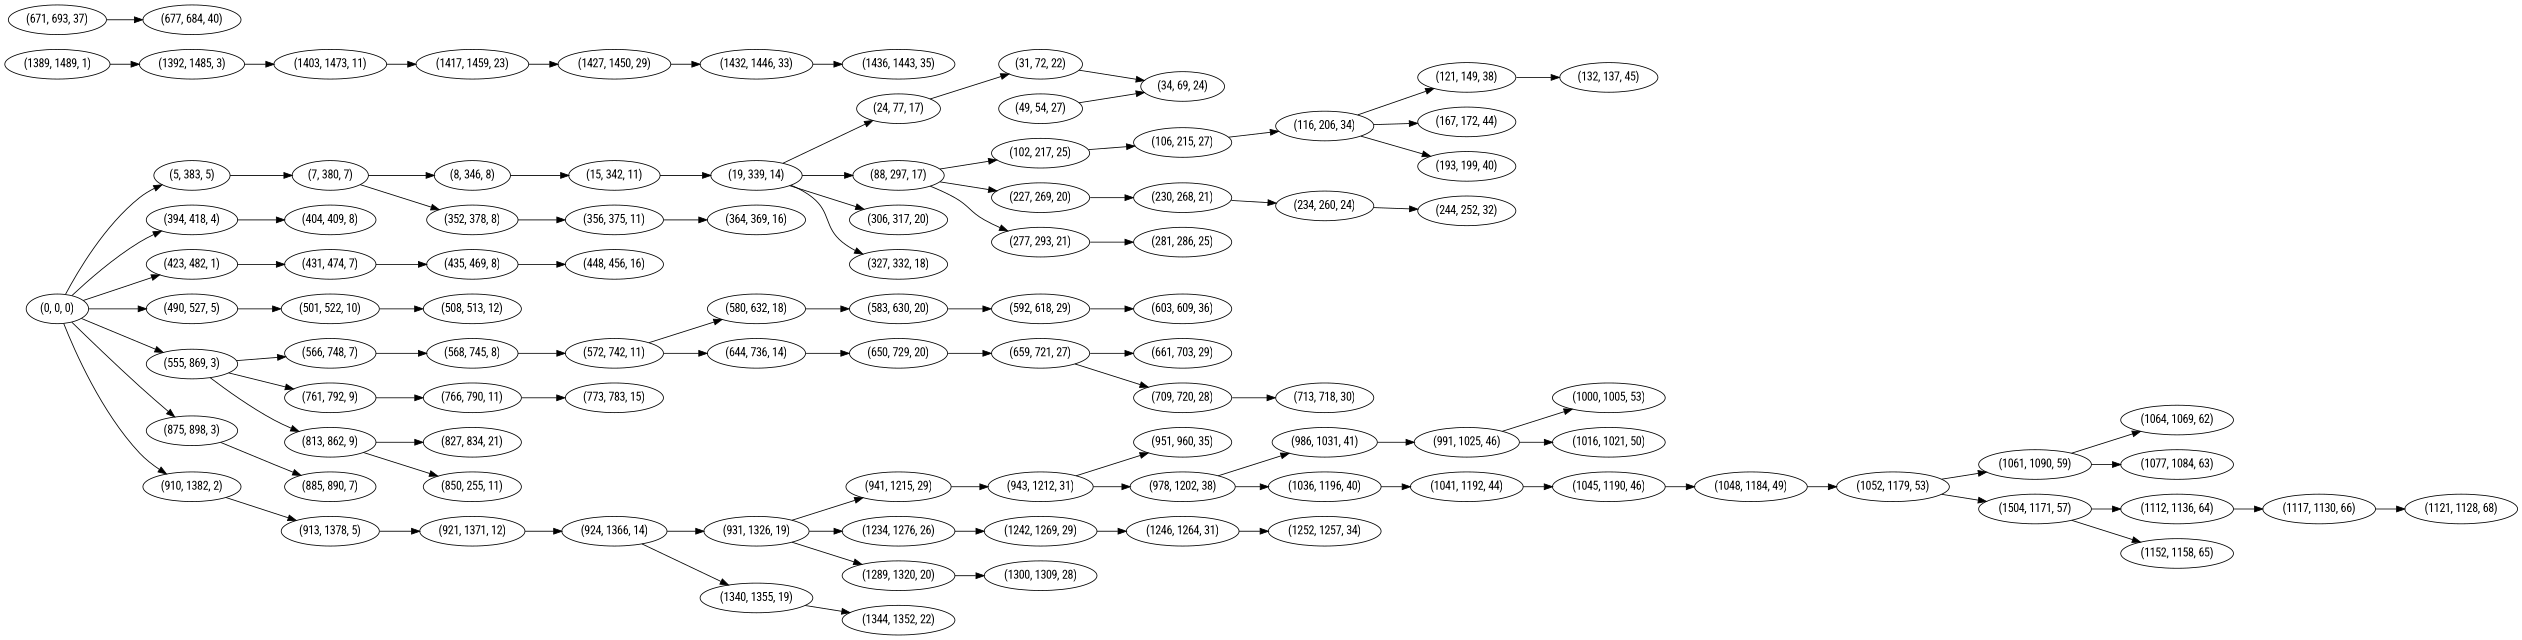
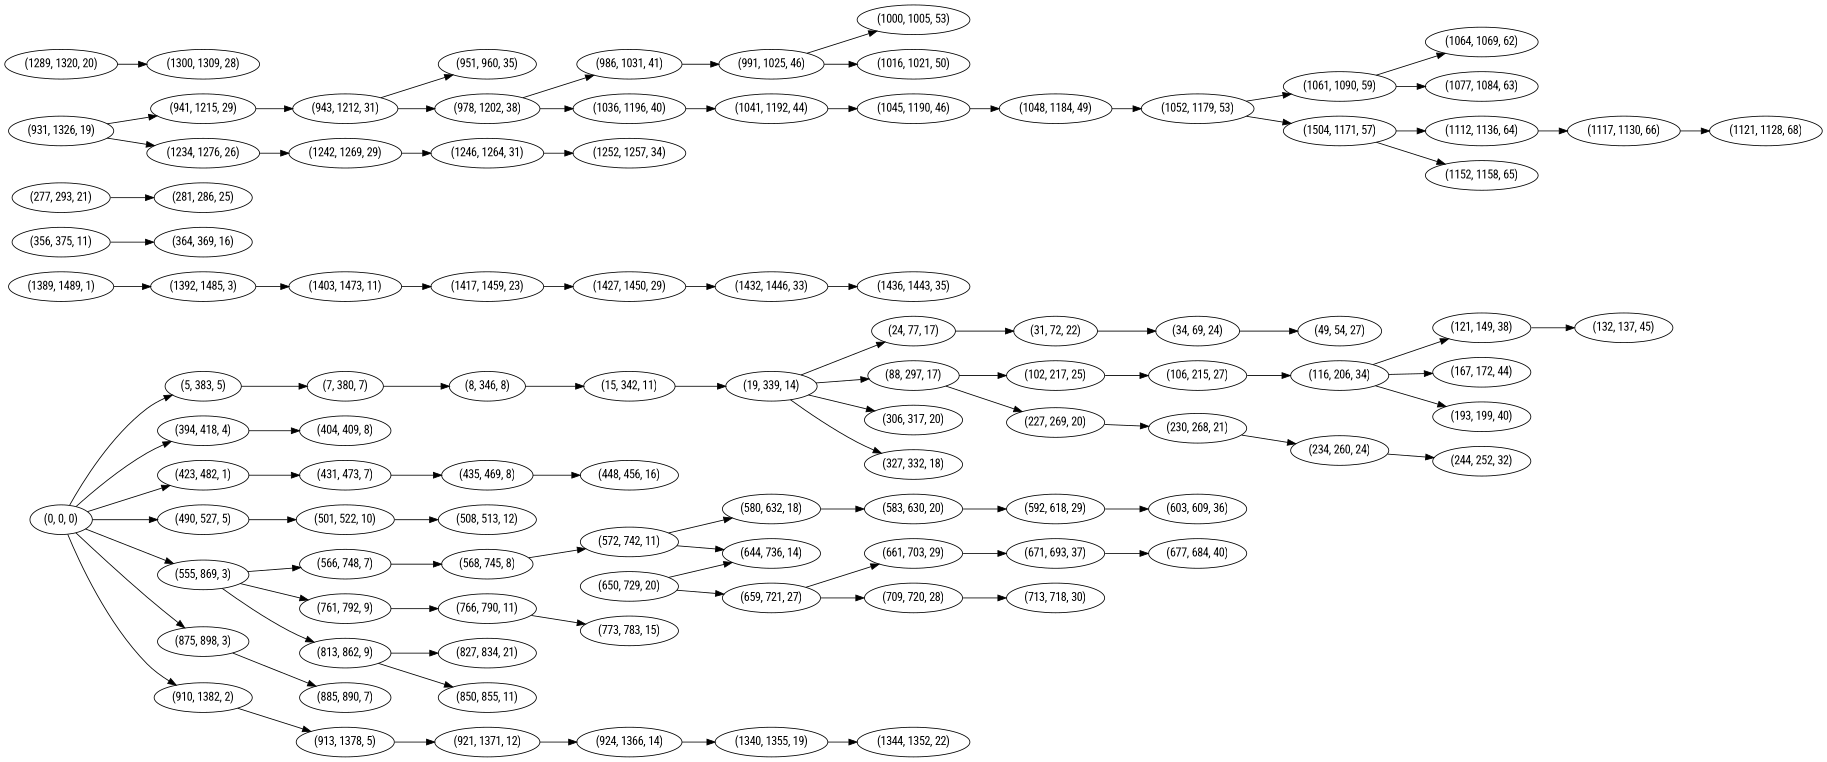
  digraph {
    fontname="Roboto Condensed"
    rankdir=LR
    node [fontname="Roboto Condensed"]
    edge [fontname="Roboto Condensed"]
    "(0, 0, 0)"
    "(5, 383, 5)"
    "(394, 418, 4)"
    "(423, 482, 1)"
    "(490, 527, 5)"
    "(555, 869, 3)"
    "(875, 898, 3)"
    "(910, 1382, 2)"
    "(7, 380, 7)"
    "(404, 409, 8)"
-   "(431, 474, 7)"
+   "(431, 474, 7)" [label="(431, 473, 7)"]
    "(501, 522, 10)"
    "(566, 748, 7)"
    "(761, 792, 9)"
    "(813, 862, 9)"
    "(885, 890, 7)"
    "(913, 1378, 5)"
    "(1389, 1489, 1)"
    "(1392, 1485, 3)"
    "(8, 346, 8)"
-   "(352, 378, 8)"
    "(15, 342, 11)"
    "(356, 375, 11)"
    "(19, 339, 14)"
    "(24, 77, 17)"
    "(88, 297, 17)"
    "(306, 317, 20)"
    "(327, 332, 18)"
    "(31, 72, 22)"
    "(102, 217, 25)"
    "(227, 269, 20)"
    "(277, 293, 21)"
    "(34, 69, 24)"
    "(49, 54, 27)"
    "(106, 215, 27)"
    "(230, 268, 21)"
    "(281, 286, 25)"
    "(116, 206, 34)"
    "(121, 149, 38)"
    "(167, 172, 44)"
    "(193, 199, 40)"
    "(132, 137, 45)"
    "(234, 260, 24)"
    "(244, 252, 32)"
    "(364, 369, 16)"
    "(435, 469, 8)"
    "(448, 456, 16)"
    "(508, 513, 12)"
    "(568, 745, 8)"
    "(766, 790, 11)"
    "(827, 834, 21)"
-   "(850, 855, 11)" [label="(850, 255, 11)"]
+   "(850, 855, 11)"
    "(572, 742, 11)"
    "(580, 632, 18)"
    "(644, 736, 14)"
    "(583, 630, 20)"
    "(650, 729, 20)"
    "(592, 618, 29)"
    "(603, 609, 36)"
    "(659, 721, 27)"
    "(661, 703, 29)"
    "(709, 720, 28)"
    "(671, 693, 37)"
    "(713, 718, 30)"
    "(677, 684, 40)"
    "(773, 783, 15)"
    "(921, 1371, 12)"
    "(924, 1366, 14)"
    "(931, 1326, 19)"
    "(1340, 1355, 19)"
    "(941, 1215, 29)"
    "(1234, 1276, 26)"
    "(1289, 1320, 20)"
    "(1344, 1352, 22)"
    "(943, 1212, 31)"
    "(1242, 1269, 29)"
    "(1300, 1309, 28)"
    "(951, 960, 35)"
    "(978, 1202, 38)"
    "(986, 1031, 41)"
    "(1036, 1196, 40)"
    "(991, 1025, 46)"
    "(1041, 1192, 44)"
    "(1000, 1005, 53)"
    "(1016, 1021, 50)"
    "(1045, 1190, 46)"
    "(1048, 1184, 49)"
    "(1052, 1179, 53)"
    "(1061, 1090, 59)"
    n90 [label="(1504, 1171, 57)"]
    "(1064, 1069, 62)"
    "(1077, 1084, 63)"
    "(1112, 1136, 64)"
    "(1152, 1158, 65)"
    "(1117, 1130, 66)"
    "(1121, 1128, 68)"
    n97 [label="(1246, 1264, 31)"]
    "(1252, 1257, 34)"
    "(1403, 1473, 11)"
    "(1417, 1459, 23)"
    "(1427, 1450, 29)"
    "(1432, 1446, 33)"
    "(1436, 1443, 35)"
    "(0, 0, 0)" -> "(5, 383, 5)"
    "(0, 0, 0)" -> "(394, 418, 4)"
    "(0, 0, 0)" -> "(423, 482, 1)"
    "(0, 0, 0)" -> "(490, 527, 5)"
    "(0, 0, 0)" -> "(555, 869, 3)"
    "(0, 0, 0)" -> "(875, 898, 3)"
    "(0, 0, 0)" -> "(910, 1382, 2)"
    "(5, 383, 5)" -> "(7, 380, 7)"
    "(394, 418, 4)" -> "(404, 409, 8)"
    "(423, 482, 1)" -> "(431, 474, 7)"
    "(490, 527, 5)" -> "(501, 522, 10)"
    "(555, 869, 3)" -> "(566, 748, 7)"
    "(555, 869, 3)" -> "(761, 792, 9)"
    "(555, 869, 3)" -> "(813, 862, 9)"
    "(875, 898, 3)" -> "(885, 890, 7)"
    "(910, 1382, 2)" -> "(913, 1378, 5)"
    "(7, 380, 7)" -> "(8, 346, 8)"
-   "(7, 380, 7)" -> "(352, 378, 8)"
    "(431, 474, 7)" -> "(435, 469, 8)"
    "(501, 522, 10)" -> "(508, 513, 12)"
    "(566, 748, 7)" -> "(568, 745, 8)"
    "(761, 792, 9)" -> "(766, 790, 11)"
    "(813, 862, 9)" -> "(827, 834, 21)"
    "(813, 862, 9)" -> "(850, 855, 11)"
    "(913, 1378, 5)" -> "(921, 1371, 12)"
    "(1389, 1489, 1)" -> "(1392, 1485, 3)"
    "(1392, 1485, 3)" -> "(1403, 1473, 11)"
    "(8, 346, 8)" -> "(15, 342, 11)"
-   "(352, 378, 8)" -> "(356, 375, 11)"
    "(15, 342, 11)" -> "(19, 339, 14)"
    "(356, 375, 11)" -> "(364, 369, 16)"
    "(19, 339, 14)" -> "(24, 77, 17)"
    "(19, 339, 14)" -> "(88, 297, 17)"
    "(19, 339, 14)" -> "(306, 317, 20)"
    "(19, 339, 14)" -> "(327, 332, 18)"
    "(24, 77, 17)" -> "(31, 72, 22)"
    "(88, 297, 17)" -> "(102, 217, 25)"
    "(88, 297, 17)" -> "(227, 269, 20)"
-   "(88, 297, 17)" -> "(277, 293, 21)"
    "(31, 72, 22)" -> "(34, 69, 24)"
    "(102, 217, 25)" -> "(106, 215, 27)"
    "(227, 269, 20)" -> "(230, 268, 21)"
    "(277, 293, 21)" -> "(281, 286, 25)"
-   "(49, 54, 27)" -> "(34, 69, 24)"
+   "(34, 69, 24)" -> "(49, 54, 27)"
    "(106, 215, 27)" -> "(116, 206, 34)"
    "(230, 268, 21)" -> "(234, 260, 24)"
    "(116, 206, 34)" -> "(121, 149, 38)"
    "(116, 206, 34)" -> "(167, 172, 44)"
    "(116, 206, 34)" -> "(193, 199, 40)"
    "(121, 149, 38)" -> "(132, 137, 45)"
    "(234, 260, 24)" -> "(244, 252, 32)"
    "(435, 469, 8)" -> "(448, 456, 16)"
    "(568, 745, 8)" -> "(572, 742, 11)"
    "(766, 790, 11)" -> "(773, 783, 15)"
    "(572, 742, 11)" -> "(580, 632, 18)"
    "(572, 742, 11)" -> "(644, 736, 14)"
    "(580, 632, 18)" -> "(583, 630, 20)"
-   "(644, 736, 14)" -> "(650, 729, 20)"
+   "(650, 729, 20)" -> "(644, 736, 14)"
    "(583, 630, 20)" -> "(592, 618, 29)"
    "(650, 729, 20)" -> "(659, 721, 27)"
    "(592, 618, 29)" -> "(603, 609, 36)"
    "(659, 721, 27)" -> "(661, 703, 29)"
    "(659, 721, 27)" -> "(709, 720, 28)"
+   "(661, 703, 29)" -> "(671, 693, 37)"
    "(709, 720, 28)" -> "(713, 718, 30)"
    "(671, 693, 37)" -> "(677, 684, 40)"
    "(921, 1371, 12)" -> "(924, 1366, 14)"
-   "(924, 1366, 14)" -> "(931, 1326, 19)"
    "(924, 1366, 14)" -> "(1340, 1355, 19)"
    "(931, 1326, 19)" -> "(941, 1215, 29)"
    "(931, 1326, 19)" -> "(1234, 1276, 26)"
-   "(931, 1326, 19)" -> "(1289, 1320, 20)"
    "(1340, 1355, 19)" -> "(1344, 1352, 22)"
    "(941, 1215, 29)" -> "(943, 1212, 31)"
    "(1234, 1276, 26)" -> "(1242, 1269, 29)"
    "(1289, 1320, 20)" -> "(1300, 1309, 28)"
    "(943, 1212, 31)" -> "(951, 960, 35)"
    "(943, 1212, 31)" -> "(978, 1202, 38)"
    "(1242, 1269, 29)" -> n97
    "(978, 1202, 38)" -> "(986, 1031, 41)"
    "(978, 1202, 38)" -> "(1036, 1196, 40)"
    "(986, 1031, 41)" -> "(991, 1025, 46)"
    "(1036, 1196, 40)" -> "(1041, 1192, 44)"
    "(991, 1025, 46)" -> "(1000, 1005, 53)"
    "(991, 1025, 46)" -> "(1016, 1021, 50)"
    "(1041, 1192, 44)" -> "(1045, 1190, 46)"
    "(1045, 1190, 46)" -> "(1048, 1184, 49)"
    "(1048, 1184, 49)" -> "(1052, 1179, 53)"
    "(1052, 1179, 53)" -> "(1061, 1090, 59)"
    "(1052, 1179, 53)" -> n90
    "(1061, 1090, 59)" -> "(1064, 1069, 62)"
    "(1061, 1090, 59)" -> "(1077, 1084, 63)"
    n90 -> "(1112, 1136, 64)"
    n90 -> "(1152, 1158, 65)"
    "(1112, 1136, 64)" -> "(1117, 1130, 66)"
    "(1117, 1130, 66)" -> "(1121, 1128, 68)"
    n97 -> "(1252, 1257, 34)"
    "(1403, 1473, 11)" -> "(1417, 1459, 23)"
    "(1417, 1459, 23)" -> "(1427, 1450, 29)"
    "(1427, 1450, 29)" -> "(1432, 1446, 33)"
    "(1432, 1446, 33)" -> "(1436, 1443, 35)"
  }
